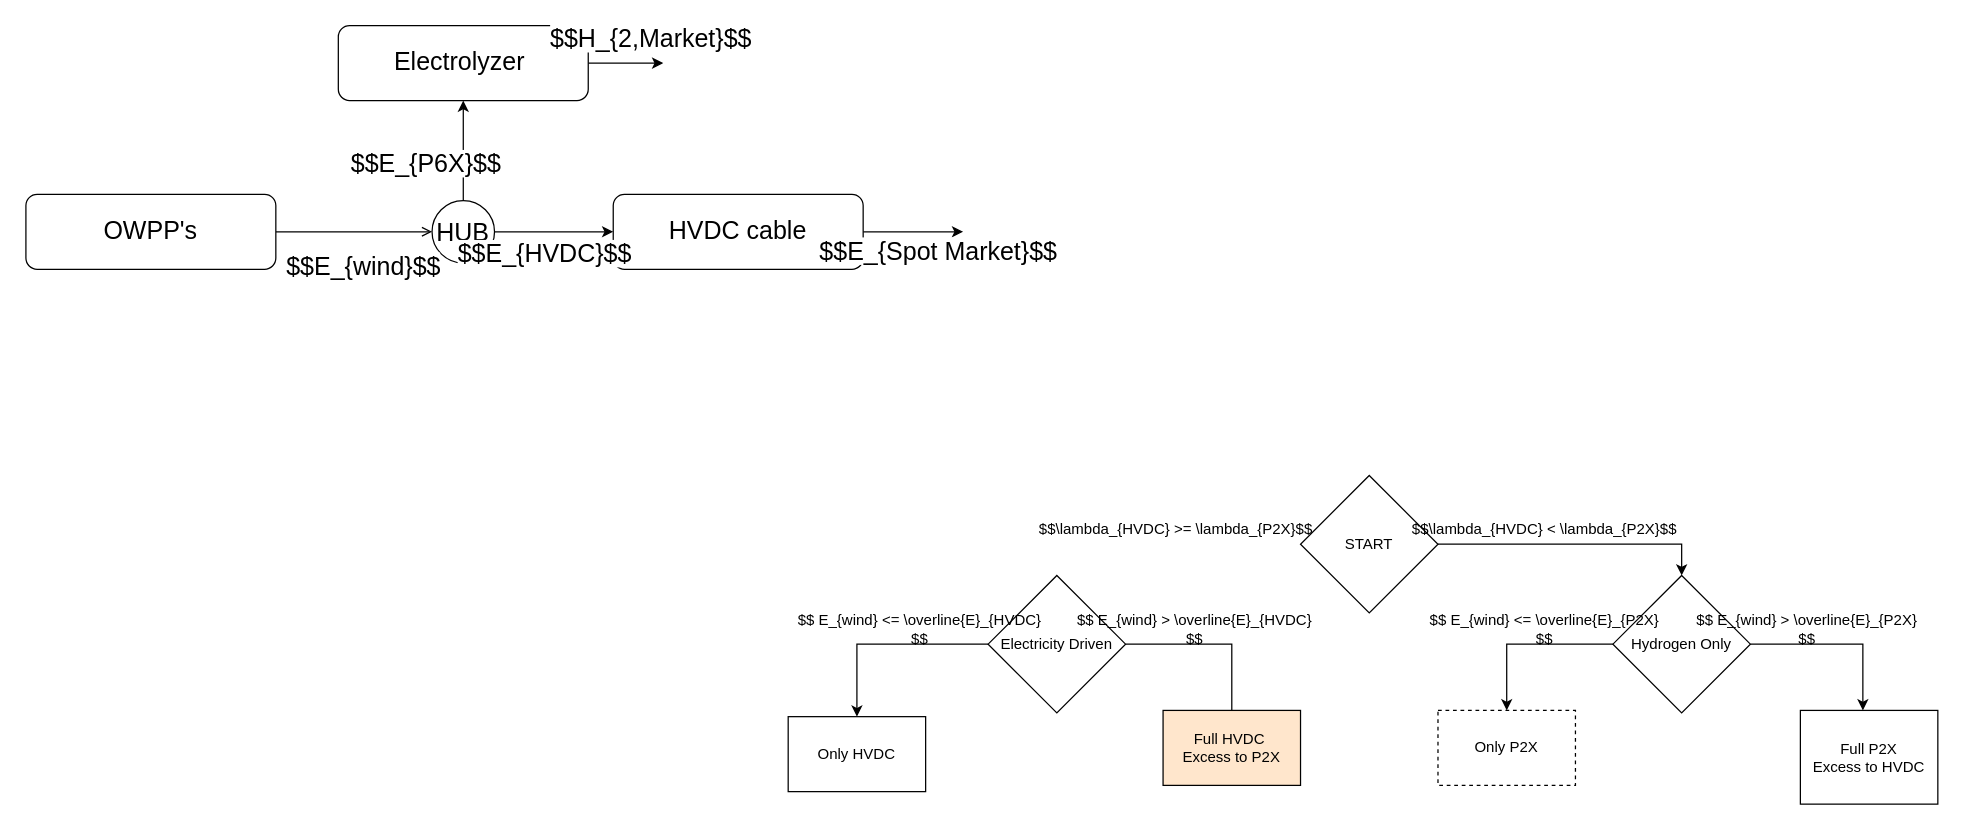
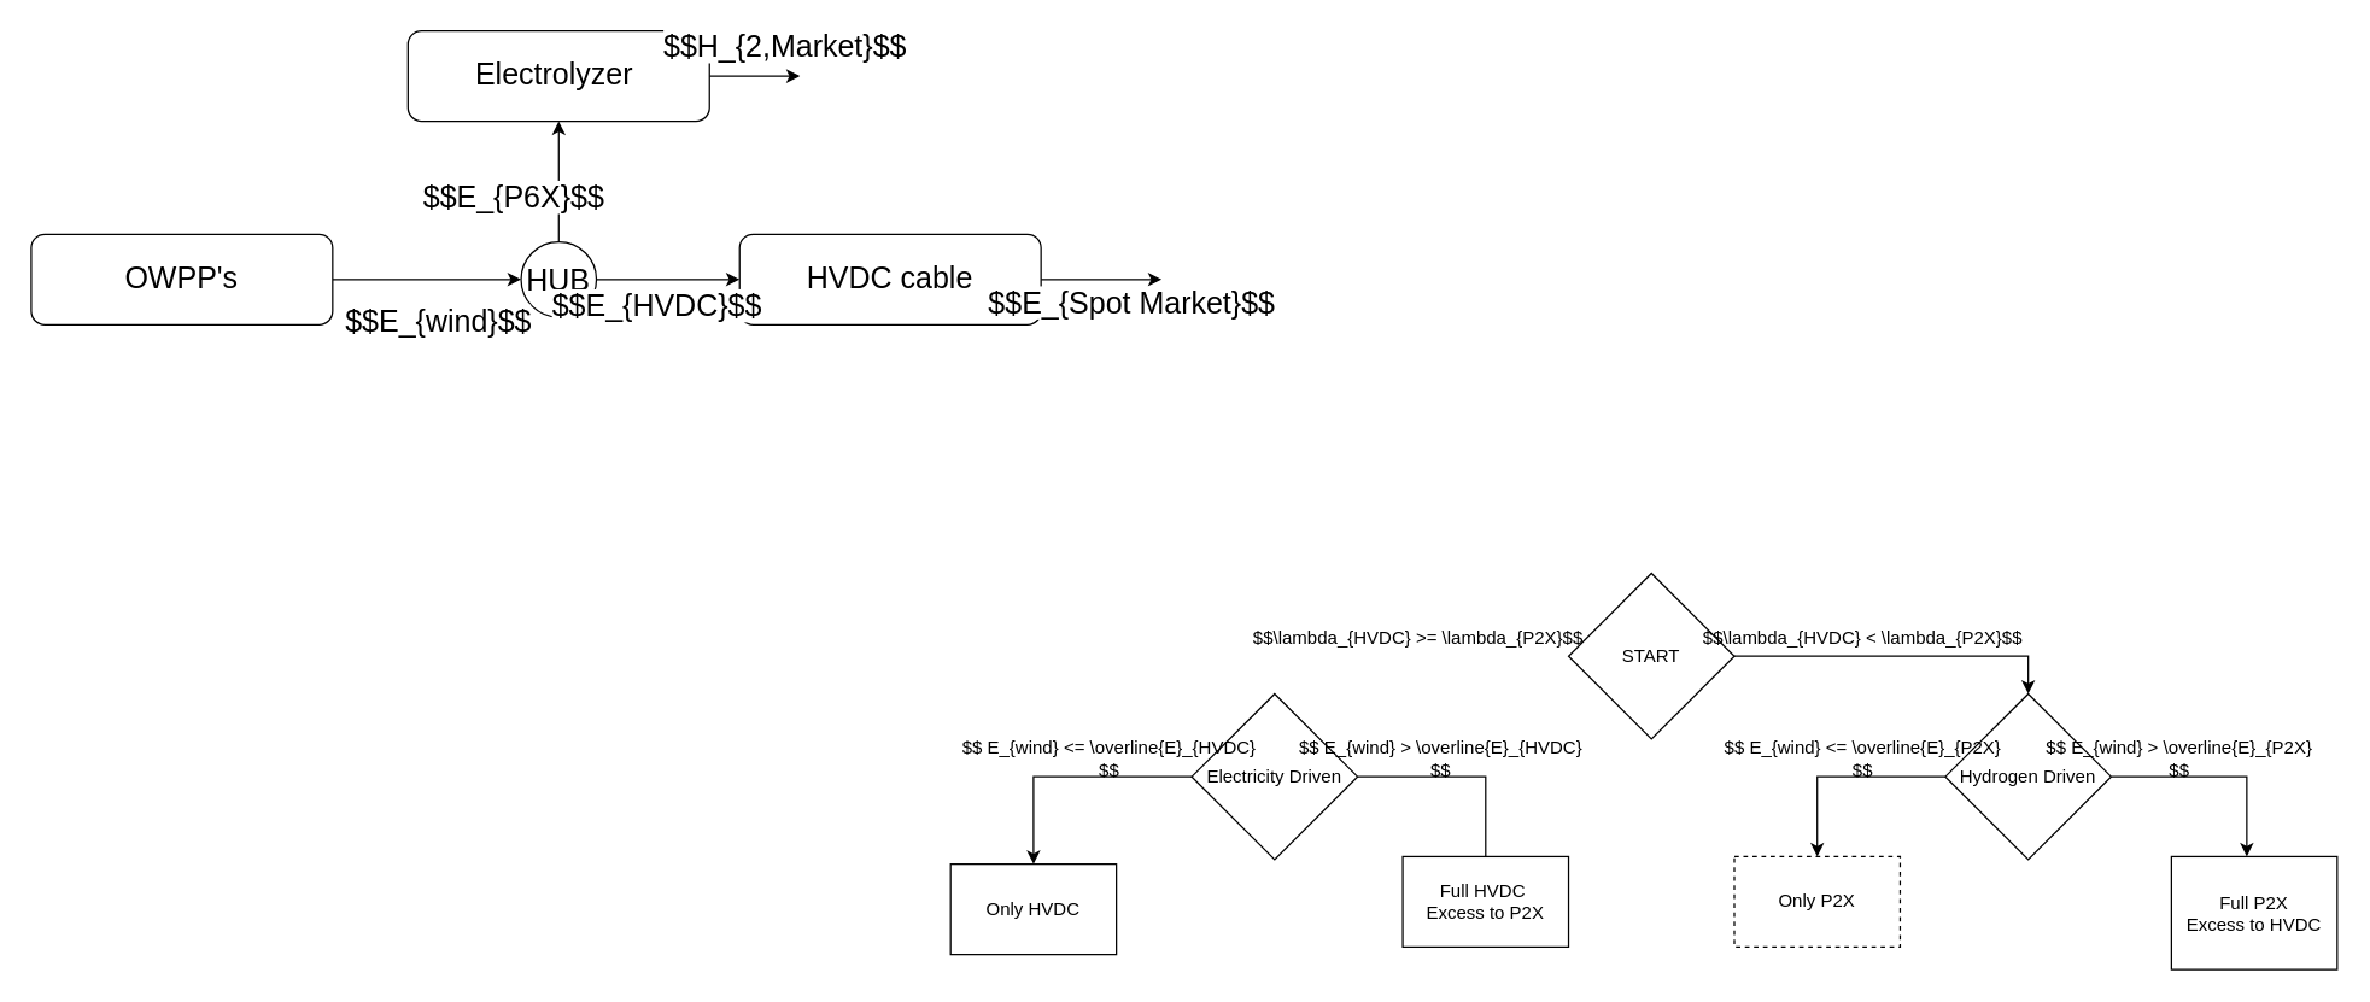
  <mxCell id="0" />
  <mxCell id="1" parent="0" />
  <mxCell id="2" value="" style="edgeStyle=orthogonalEdgeStyle;rounded=0;orthogonalLoop=1;jettySize=auto;html=1;" parent="1" source="3" edge="1"><mxGeometry relative="1" as="geometry"><mxPoint x="530" y="50" as="targetPoint" /></mxGeometry></mxCell>
  <mxCell id="3" value="&lt;p style=&quot;text-align: justify ; line-height: 100%&quot;&gt;&lt;font style=&quot;font-size: 20px&quot;&gt;Electrolyzer&amp;nbsp;&lt;/font&gt;&lt;/p&gt;" style="rounded=1;whiteSpace=wrap;html=1;horizontal=1;verticalAlign=middle;" parent="1" vertex="1"><mxGeometry x="270" y="20" width="200" height="60" as="geometry" /></mxCell>
  <mxCell id="4" value="" style="edgeStyle=orthogonalEdgeStyle;rounded=0;orthogonalLoop=1;jettySize=auto;html=1;" parent="1" source="6" target="3" edge="1"><mxGeometry relative="1" as="geometry" /></mxCell>
  <mxCell id="5" value="" style="edgeStyle=orthogonalEdgeStyle;rounded=0;orthogonalLoop=1;jettySize=auto;html=1;entryX=0;entryY=0.5;entryDx=0;entryDy=0;" parent="1" source="6" target="8" edge="1"><mxGeometry relative="1" as="geometry"><mxPoint x="480" y="185" as="targetPoint" /></mxGeometry></mxCell>
  <mxCell id="6" value="&lt;font style=&quot;font-size: 20px&quot;&gt;HUB&lt;/font&gt;" style="ellipse;whiteSpace=wrap;html=1;" parent="1" vertex="1"><mxGeometry x="345" y="160" width="50" height="50" as="geometry" /></mxCell>
  <mxCell id="7" value="" style="edgeStyle=orthogonalEdgeStyle;rounded=0;orthogonalLoop=1;jettySize=auto;html=1;" parent="1" source="8" edge="1"><mxGeometry relative="1" as="geometry"><mxPoint x="770" y="185" as="targetPoint" /></mxGeometry></mxCell>
  <mxCell id="8" value="&lt;p style=&quot;text-align: justify ; line-height: 100%&quot;&gt;&lt;font style=&quot;font-size: 20px&quot;&gt;HVDC cable&lt;/font&gt;&lt;/p&gt;" style="rounded=1;whiteSpace=wrap;html=1;horizontal=1;verticalAlign=middle;" parent="1" vertex="1"><mxGeometry x="490" y="155" width="200" height="60" as="geometry" /></mxCell>
- <mxCell id="9" value="" style="edgeStyle=orthogonalEdgeStyle;rounded=0;orthogonalLoop=1;jettySize=auto;html=1;endArrow=open;" parent="1" source="10" target="6" edge="1"><mxGeometry relative="1" as="geometry" /></mxCell>
+ <mxCell id="9" value="" style="edgeStyle=orthogonalEdgeStyle;rounded=0;orthogonalLoop=1;jettySize=auto;html=1;" parent="1" source="10" target="6" edge="1"><mxGeometry relative="1" as="geometry" /></mxCell>
  <mxCell id="10" value="&lt;p style=&quot;text-align: justify ; line-height: 100%&quot;&gt;&lt;span style=&quot;font-size: 20px&quot;&gt;OWPP's&lt;/span&gt;&lt;/p&gt;" style="rounded=1;whiteSpace=wrap;html=1;horizontal=1;verticalAlign=middle;" parent="1" vertex="1"><mxGeometry x="20" y="155" width="200" height="60" as="geometry" /></mxCell>
  <mxCell id="11" value="&lt;span style=&quot;font-size: 20px ; background-color: rgb(255 , 255 , 255)&quot;&gt;$$E_{wind}$$&lt;br&gt;&lt;/span&gt;" style="text;html=1;align=center;verticalAlign=middle;resizable=0;points=[];autosize=1;" parent="1" vertex="1"><mxGeometry x="220" y="202" width="140" height="20" as="geometry" /></mxCell>
  <mxCell id="12" value="&lt;span style=&quot;font-size: 20px ; background-color: rgb(255 , 255 , 255)&quot;&gt;$$E_{P6X}$$&lt;br&gt;&lt;/span&gt;" style="text;html=1;align=center;verticalAlign=middle;resizable=0;points=[];autosize=1;" parent="1" vertex="1"><mxGeometry x="270" y="120" width="140" height="20" as="geometry" /></mxCell>
  <mxCell id="13" value="&lt;span style=&quot;font-size: 20px ; background-color: rgb(255 , 255 , 255)&quot;&gt;$$E_{HVDC}$$&lt;/span&gt;" style="text;html=1;align=center;verticalAlign=middle;resizable=0;points=[];autosize=1;" parent="1" vertex="1"><mxGeometry x="360" y="192" width="150" height="20" as="geometry" /></mxCell>
  <mxCell id="14" value="&lt;span style=&quot;font-size: 20px ; background-color: rgb(255 , 255 , 255)&quot;&gt;$$H_{2,Market}$$&lt;/span&gt;" style="text;html=1;align=center;verticalAlign=middle;resizable=0;points=[];autosize=1;" parent="1" vertex="1"><mxGeometry x="430" y="20" width="180" height="20" as="geometry" /></mxCell>
  <mxCell id="15" value="&lt;span style=&quot;font-size: 20px ; background-color: rgb(255 , 255 , 255)&quot;&gt;$$E_{Spot Market}$$&lt;/span&gt;" style="text;html=1;align=center;verticalAlign=middle;resizable=0;points=[];autosize=1;" parent="1" vertex="1"><mxGeometry x="645" y="190" width="210" height="20" as="geometry" /></mxCell>
  <mxCell id="16" value="" style="edgeStyle=orthogonalEdgeStyle;rounded=0;orthogonalLoop=1;jettySize=auto;html=1;" edge="1" parent="1" source="17" target="23"><mxGeometry relative="1" as="geometry"><Array as="points"><mxPoint x="1345" y="435" /></Array></mxGeometry></mxCell>
  <mxCell id="17" value="START" style="rhombus;whiteSpace=wrap;html=1;" vertex="1" parent="1"><mxGeometry x="1040" y="380" width="110" height="110" as="geometry" /></mxCell>
  <mxCell id="18" value="" style="edgeStyle=orthogonalEdgeStyle;rounded=0;orthogonalLoop=1;jettySize=auto;html=1;entryX=0.5;entryY=0;entryDx=0;entryDy=0;endArrow=none;" edge="1" parent="1" source="20" target="28"><mxGeometry relative="1" as="geometry"><mxPoint x="1585" y="660" as="targetPoint" /></mxGeometry></mxCell>
  <mxCell id="19" value="" style="edgeStyle=orthogonalEdgeStyle;rounded=0;orthogonalLoop=1;jettySize=auto;html=1;entryX=0.5;entryY=0;entryDx=0;entryDy=0;" edge="1" parent="1" source="20" target="27"><mxGeometry relative="1" as="geometry"><mxPoint x="1285" y="660" as="targetPoint" /></mxGeometry></mxCell>
  <mxCell id="20" value="Electricity Driven" style="rhombus;whiteSpace=wrap;html=1;" vertex="1" parent="1"><mxGeometry x="790" y="460" width="110" height="110" as="geometry" /></mxCell>
  <mxCell id="21" value="" style="edgeStyle=orthogonalEdgeStyle;rounded=0;orthogonalLoop=1;jettySize=auto;html=1;entryX=0.5;entryY=0;entryDx=0;entryDy=0;" edge="1" parent="1" source="23" target="29"><mxGeometry relative="1" as="geometry"><Array as="points"><mxPoint x="1205" y="515" /></Array></mxGeometry></mxCell>
  <mxCell id="22" value="" style="edgeStyle=orthogonalEdgeStyle;rounded=0;orthogonalLoop=1;jettySize=auto;html=1;" edge="1" parent="1" source="23" target="30"><mxGeometry relative="1" as="geometry"><Array as="points"><mxPoint x="1490" y="515" /></Array></mxGeometry></mxCell>
- <mxCell id="23" value="Hydrogen Only" style="rhombus;whiteSpace=wrap;html=1;" vertex="1" parent="1"><mxGeometry x="1290" y="460" width="110" height="110" as="geometry" /></mxCell>
+ <mxCell id="23" value="Hydrogen Driven" style="rhombus;whiteSpace=wrap;html=1;" vertex="1" parent="1"><mxGeometry x="1290" y="460" width="110" height="110" as="geometry" /></mxCell>
  <mxCell id="24" value="&lt;span&gt;$$\lambda_{HVDC} &amp;gt;= \lambda_{P2X}$$&lt;/span&gt;" style="text;html=1;align=center;verticalAlign=middle;resizable=0;points=[];autosize=1;" vertex="1" parent="1"><mxGeometry x="825" y="413" width="230" height="20" as="geometry" /></mxCell>
  <mxCell id="25" value="&lt;span&gt;$$\lambda_{HVDC} &amp;lt; \lambda_{P2X}$$&lt;/span&gt;" style="text;html=1;align=center;verticalAlign=middle;resizable=0;points=[];autosize=1;" vertex="1" parent="1"><mxGeometry x="1120" y="413" width="230" height="20" as="geometry" /></mxCell>
  <mxCell id="26" value="$$ E_{wind} &amp;gt;&amp;nbsp;\overline{E}_{HVDC}&lt;br&gt;$$" style="text;html=1;align=center;verticalAlign=middle;resizable=0;points=[];autosize=1;" vertex="1" parent="1"><mxGeometry x="855" y="488" width="200" height="30" as="geometry" /></mxCell>
  <mxCell id="27" value="&lt;span style=&quot;font-family: &amp;#34;helvetica&amp;#34;&quot;&gt;Only HVDC&lt;/span&gt;" style="rounded=0;whiteSpace=wrap;html=1;" vertex="1" parent="1"><mxGeometry x="630" y="573" width="110" height="60" as="geometry" /></mxCell>
- <mxCell id="28" value="Full HVDC&amp;nbsp;&lt;br&gt;Excess to P2X" style="rounded=0;whiteSpace=wrap;html=1;fillColor=#ffe6cc;" vertex="1" parent="1"><mxGeometry x="930" y="568" width="110" height="60" as="geometry" /></mxCell>
+ <mxCell id="28" value="Full HVDC&amp;nbsp;&lt;br&gt;Excess to P2X" style="rounded=0;whiteSpace=wrap;html=1;" vertex="1" parent="1"><mxGeometry x="930" y="568" width="110" height="60" as="geometry" /></mxCell>
  <mxCell id="29" value="&lt;span style=&quot;font-family: &amp;#34;helvetica&amp;#34;&quot;&gt;Only P2X&lt;/span&gt;" style="whiteSpace=wrap;html=1;dashed=1;" vertex="1" parent="1"><mxGeometry x="1150" y="568" width="110" height="60" as="geometry" /></mxCell>
  <mxCell id="30" value="&lt;span&gt;Full P2X&lt;/span&gt;&lt;br&gt;&lt;span&gt;Excess to HVDC&lt;/span&gt;" style="whiteSpace=wrap;html=1;" vertex="1" parent="1"><mxGeometry x="1440" y="568" width="110" height="75" as="geometry" /></mxCell>
  <mxCell id="31" value="$$ E_{wind} &amp;lt;= \overline{E}_{HVDC}&lt;br&gt;$$" style="text;html=1;align=center;verticalAlign=middle;resizable=0;points=[];autosize=1;" vertex="1" parent="1"><mxGeometry x="630" y="488" width="210" height="30" as="geometry" /></mxCell>
  <mxCell id="32" value="$$ E_{wind} &amp;lt;= \overline{E}_{P2X}&lt;br&gt;$$" style="text;html=1;align=center;verticalAlign=middle;resizable=0;points=[];autosize=1;" vertex="1" parent="1"><mxGeometry x="1135" y="488" width="200" height="30" as="geometry" /></mxCell>
  <mxCell id="33" value="$$ E_{wind} &amp;gt; \overline{E}_{P2X}&lt;br&gt;$$" style="text;html=1;align=center;verticalAlign=middle;resizable=0;points=[];autosize=1;" vertex="1" parent="1"><mxGeometry x="1350" y="488" width="190" height="30" as="geometry" /></mxCell>
